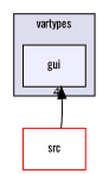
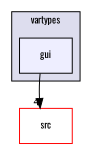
  digraph {
    compound=true
    fontname=Oswald
    node [fontname=Oswald fontsize=10 shape=box style=filled]
    n1 [fillcolor="#eeeeff" label=gui pencolor=black]
    n2 [color=red fillcolor=white label=src]
    subgraph cluster_1 {
      bgcolor="#ddddee"
      fontsize=10
      label=vartypes
      pencolor=black
      n1
    }
-   n2 -> n1 [headlabel=4 labeldistance=1.5 labelfontname=Helvetica labelfontsize=10 fontname=Oswald]
+   n1 -> n2 [headlabel=4 labeldistance=1.5 labelfontname=Helvetica labelfontsize=10 fontname=Oswald]
  }
